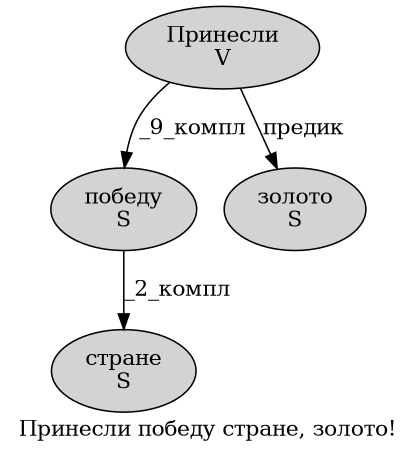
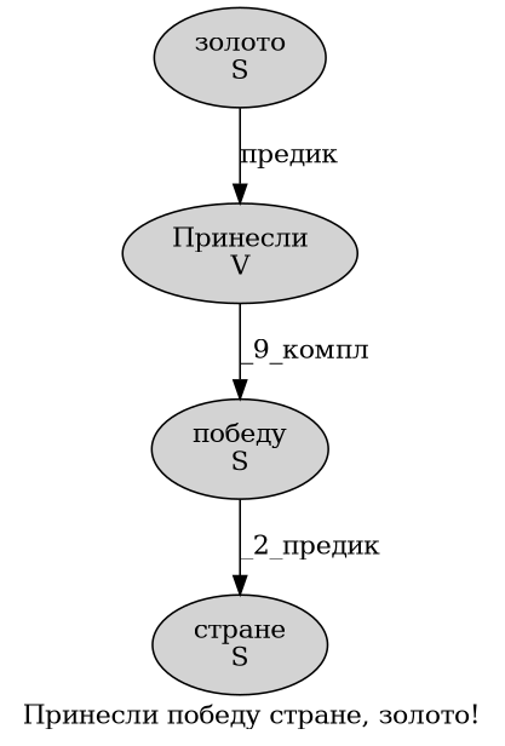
  digraph {
    label="Принесли победу стране, золото!"
    node [fillcolor=lightgray penwidth=1 shape=ellipse style=filled]
    n1 [label="Принесли\nV"]
    n2 [label="победу\nS"]
    n3 [label="золото\nS"]
    n4 [label="стране\nS"]
    n1 -> n2 [label="_9_компл"]
-   n1 -> n3 [label="предик"]
-   n2 -> n4 [label="_2_компл"]
+   n3 -> n1 [label="предик"]
+   n2 -> n4 [label="_2_предик"]
  }
